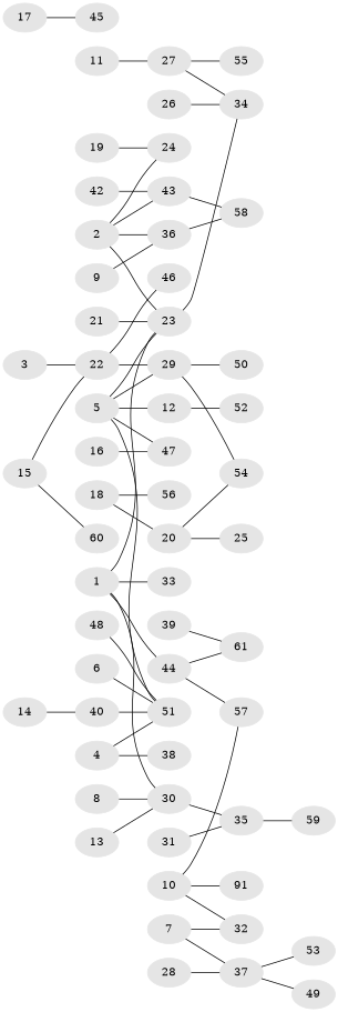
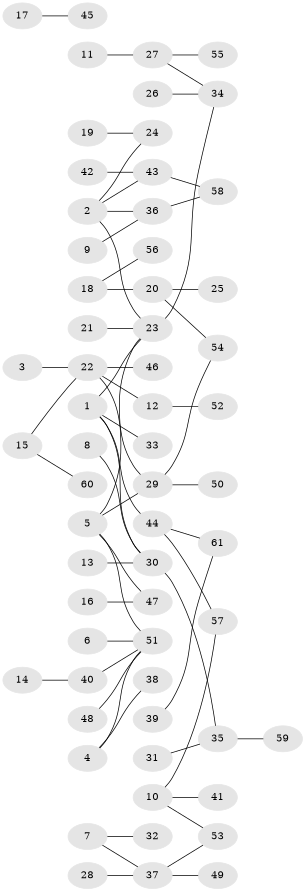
  graph {
    rankdir=LR
    node [color=gray90 style=filled]
    edge [weight=1.0]
    1
    23
    30
    33
    44
    34
    35
    57
    61
    2
    24
    36
    43
    58
    3
    22
    29
    46
    4
    38
    51
    5
    12
    47
    52
    54
    50
    6
    7
    32
    37
    49
    53
    8
    9
    10
-   41 [label=91]
+   41
    11
    27
    55
    13
    14
    40
    15
    60
    16
    17
    45
    18
    20
    56
    25
    19
    21
    26
    28
    59
    31
    39
    42
    48
    1 -- 23
    1 -- 30
    1 -- 33
    1 -- 44
    23 -- 34
    30 -- 35
    44 -- 57
    44 -- 61
    35 -- 59
    2 -- 23
    2 -- 24
    2 -- 36
    2 -- 43
    36 -- 58
    43 -- 58
    3 -- 22
    22 -- 29
    22 -- 46
    29 -- 54
    29 -- 50
    4 -- 38
    4 -- 51
    5 -- 23
    5 -- 29
    5 -- 51
-   5 -- 12
+   22 -- 12
    5 -- 47
    12 -- 52
    6 -- 51
    7 -- 32
    7 -- 37
    37 -- 49
    37 -- 53
    8 -- 30
    9 -- 36
    10 -- 57
-   10 -- 32
+   10 -- 53
    10 -- 41
    11 -- 27
    27 -- 34
    27 -- 55
    13 -- 30
    14 -- 40
    40 -- 51
    15 -- 22
    15 -- 60
    16 -- 47
    17 -- 45
    18 -- 20
    18 -- 56
    20 -- 54
    20 -- 25
    19 -- 24
    21 -- 23
    26 -- 34
    28 -- 37
    31 -- 35
    39 -- 61
    42 -- 43
    48 -- 51
  }
